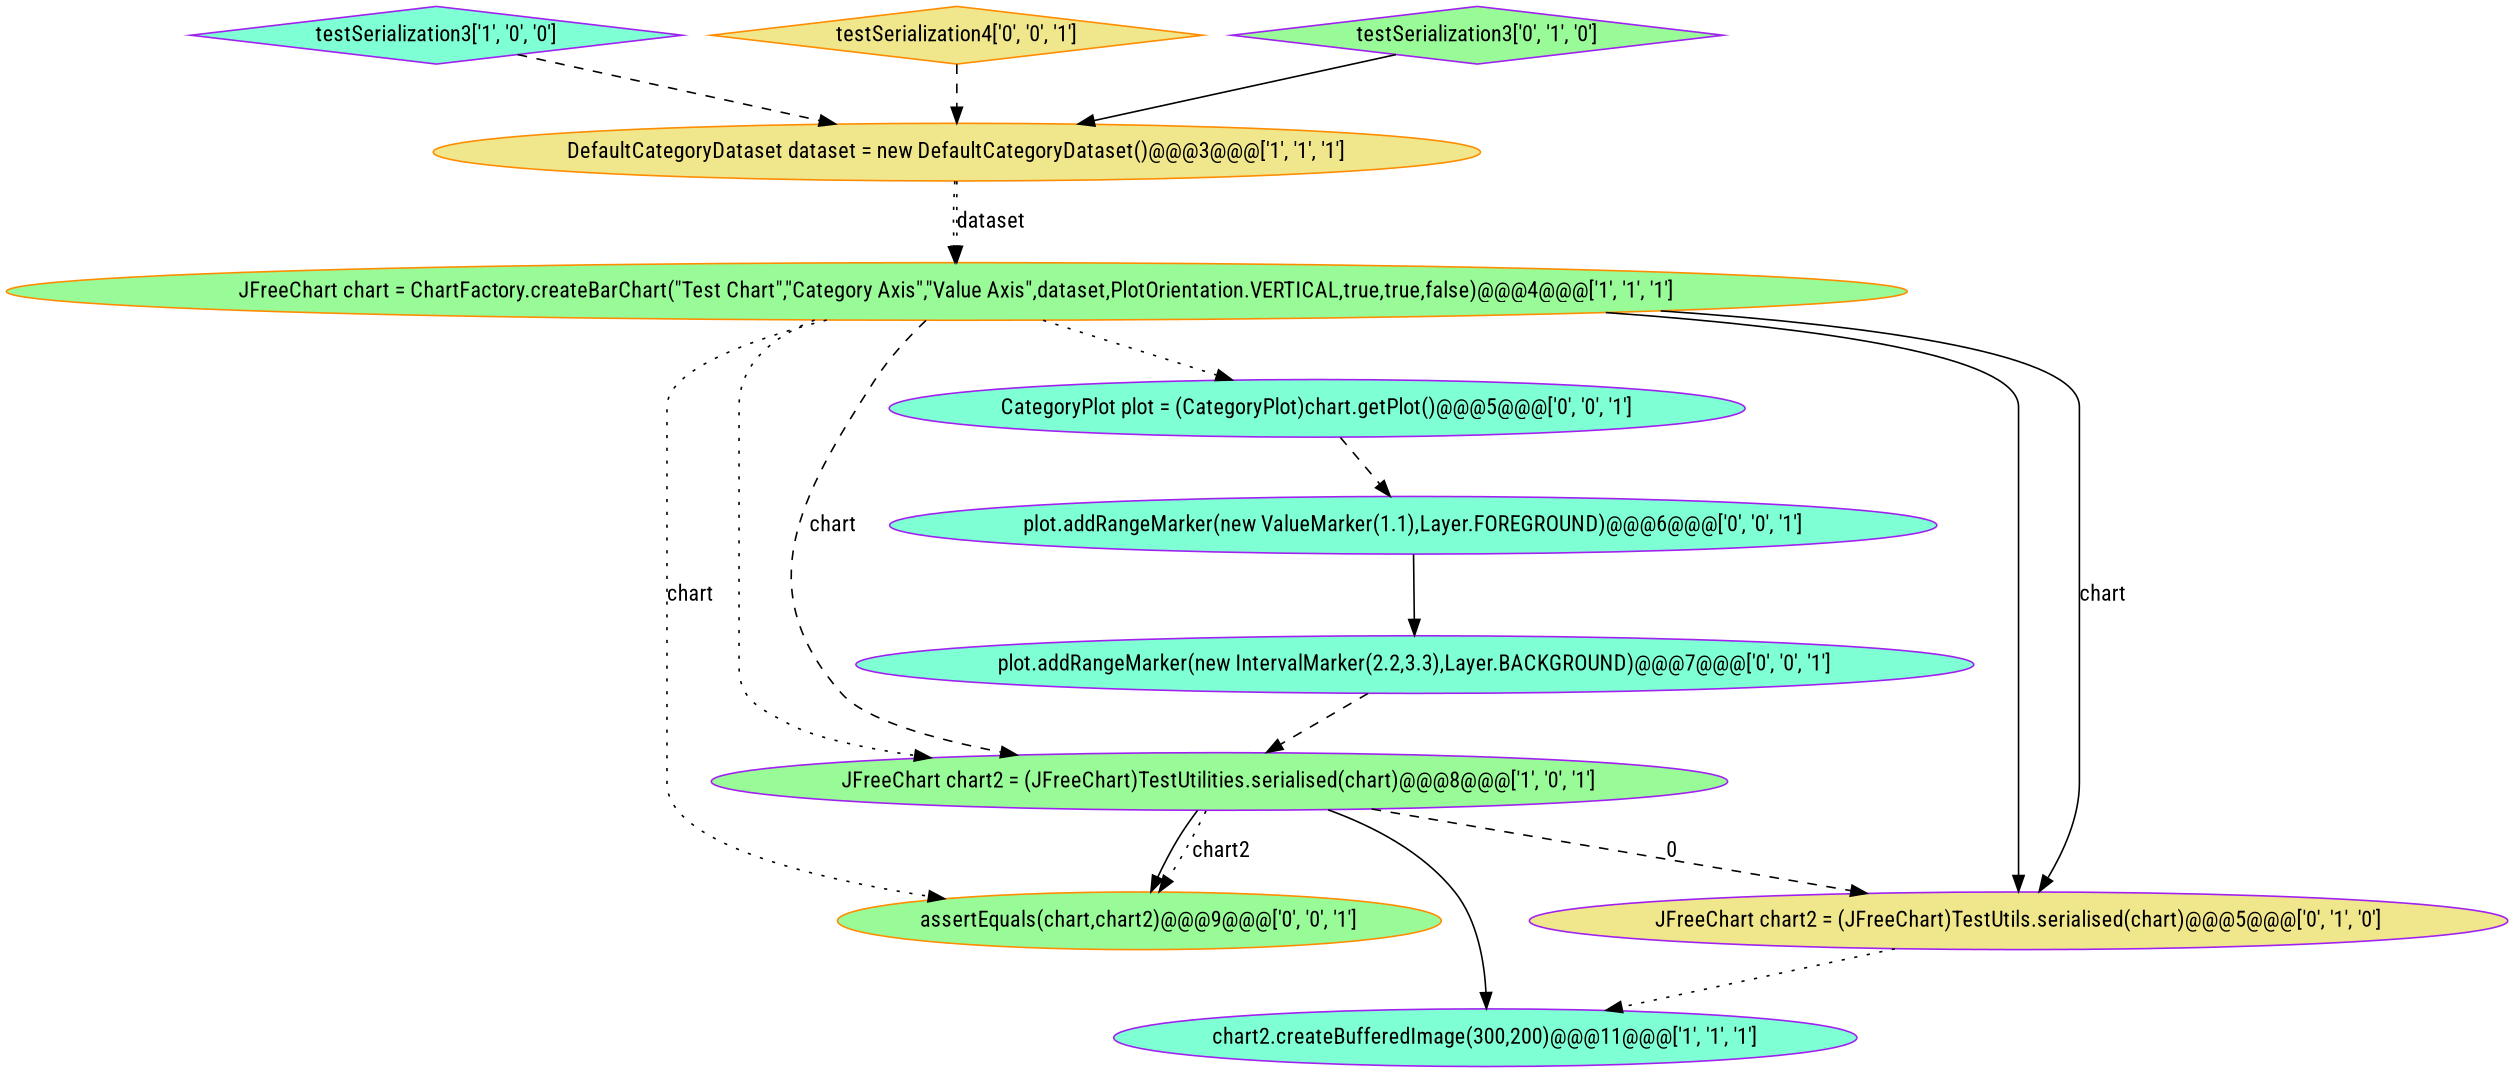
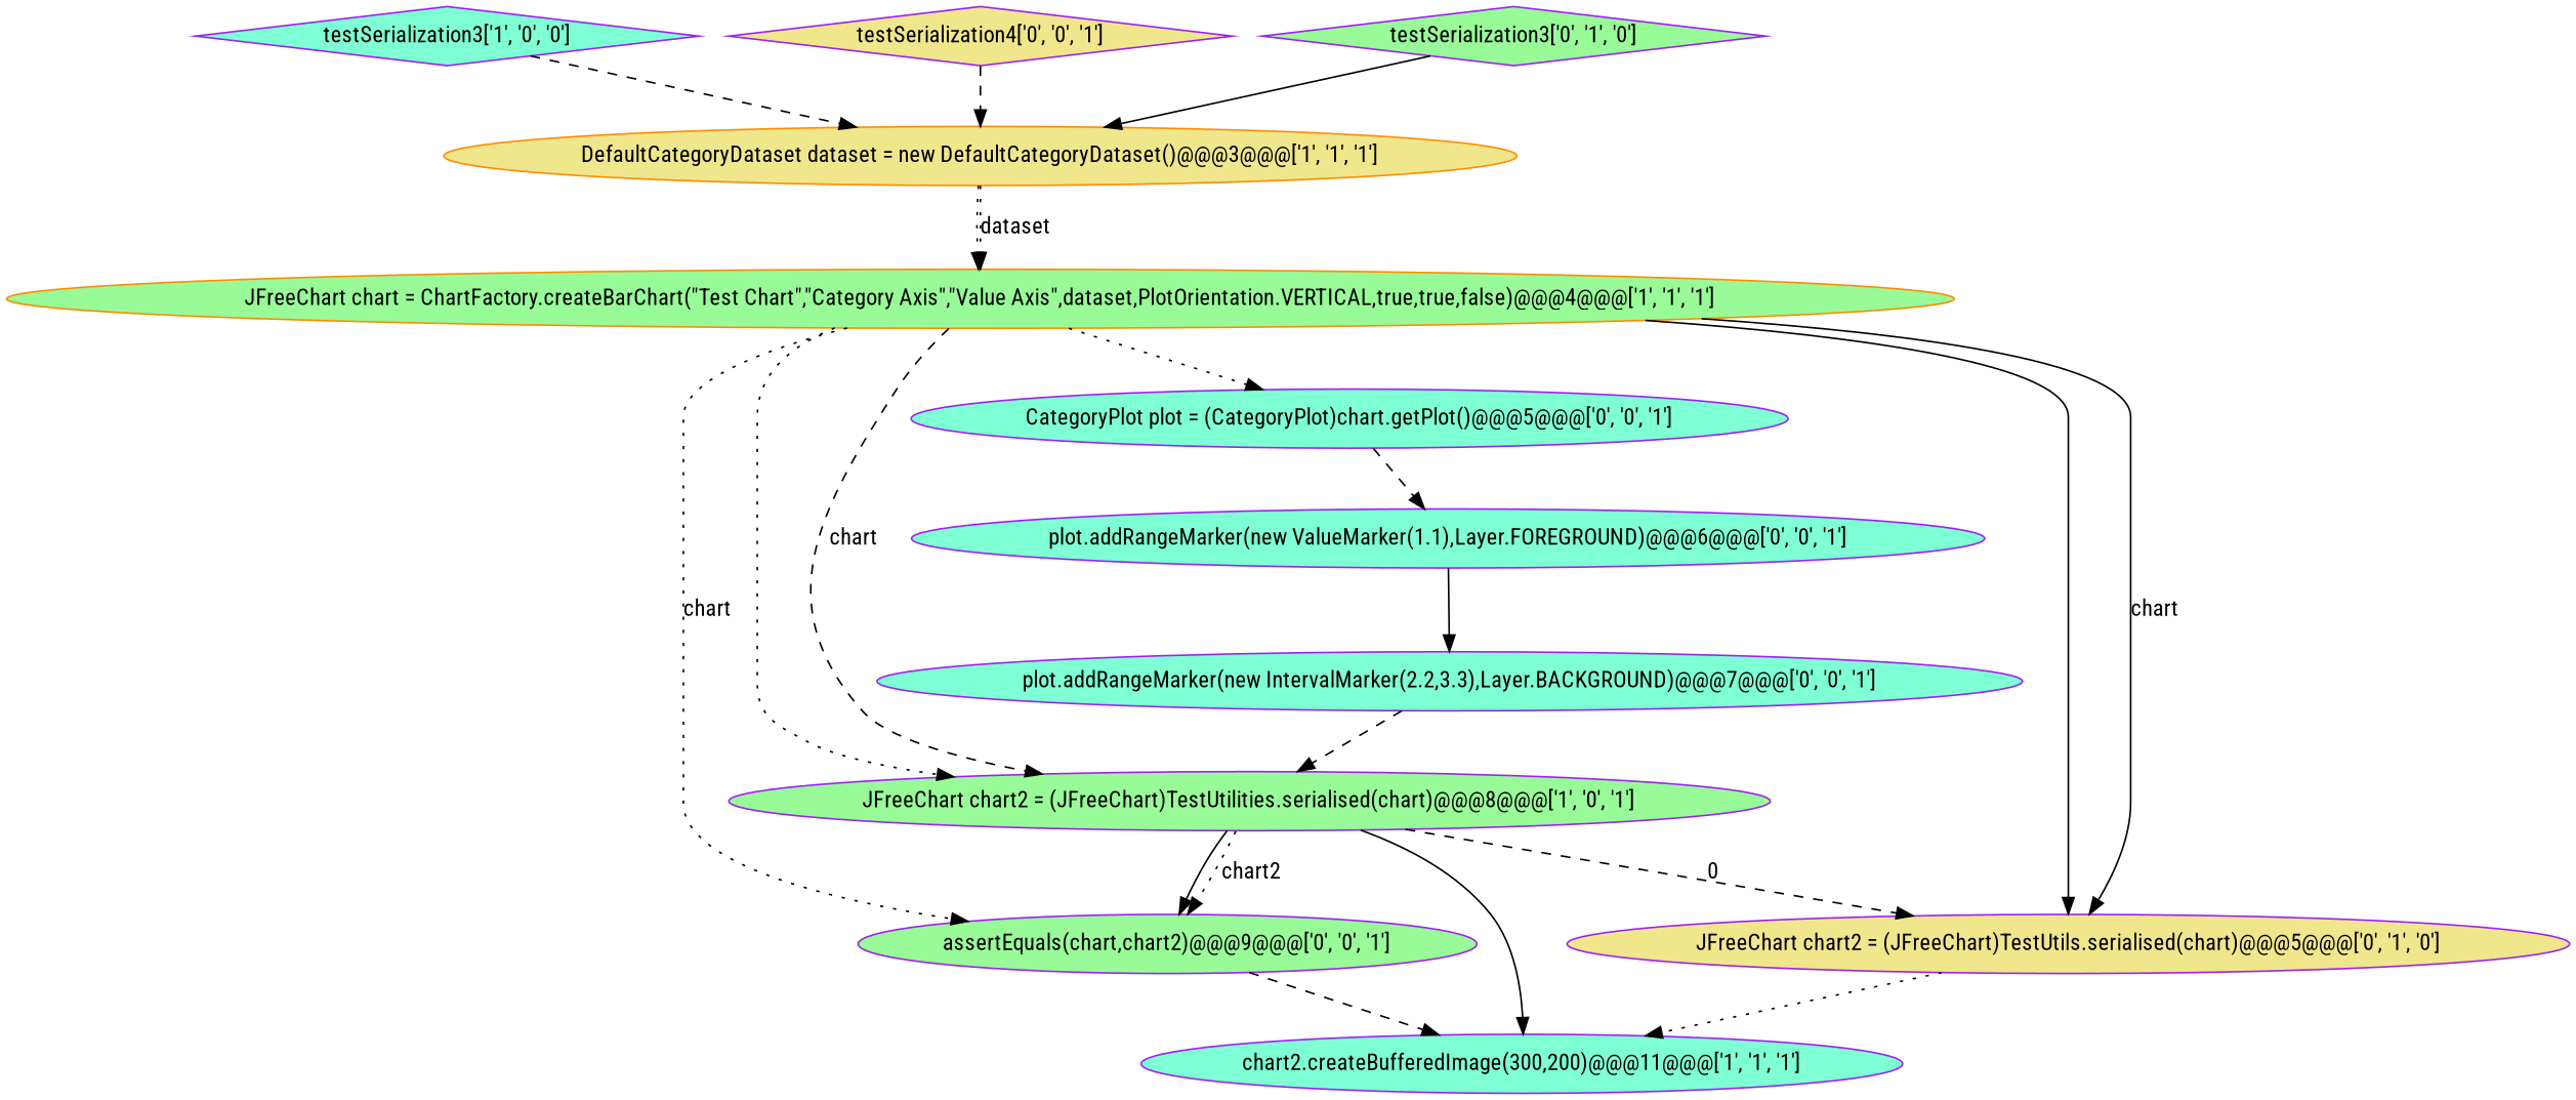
  digraph {
    fontname="Roboto Condensed"
    node [color=purple fillcolor=aquamarine fontname="Roboto Condensed" shape=ellipse style=filled]
    edge [fontname="Roboto Condensed" style=dotted]
    n1 [color=darkorange fillcolor=palegreen label="JFreeChart chart = ChartFactory.createBarChart(\"Test Chart\",\"Category Axis\",\"Value Axis\",dataset,PlotOrientation.VERTICAL,true,true,false)@@@4@@@['1', '1', '1']"]
-   n2 [color=darkorange fillcolor=palegreen label="assertEquals(chart,chart2)@@@9@@@['0', '0', '1']"]
+   n2 [fillcolor=palegreen label="assertEquals(chart,chart2)@@@9@@@['0', '0', '1']"]
    n3 [label="CategoryPlot plot = (CategoryPlot)chart.getPlot()@@@5@@@['0', '0', '1']"]
    n4 [fillcolor=palegreen label="JFreeChart chart2 = (JFreeChart)TestUtilities.serialised(chart)@@@8@@@['1', '0', '1']"]
    n5 [fillcolor=khaki label="JFreeChart chart2 = (JFreeChart)TestUtils.serialised(chart)@@@5@@@['0', '1', '0']"]
    n6 [label="chart2.createBufferedImage(300,200)@@@11@@@['1', '1', '1']"]
    n7 [label="plot.addRangeMarker(new ValueMarker(1.1),Layer.FOREGROUND)@@@6@@@['0', '0', '1']"]
    n8 [label="testSerialization3['1', '0', '0']" shape=diamond]
    n9 [color=darkorange fillcolor=khaki label="DefaultCategoryDataset dataset = new DefaultCategoryDataset()@@@3@@@['1', '1', '1']"]
    n10 [label="plot.addRangeMarker(new IntervalMarker(2.2,3.3),Layer.BACKGROUND)@@@7@@@['0', '0', '1']"]
-   n11 [color=darkorange fillcolor=khaki label="testSerialization4['0', '0', '1']" shape=diamond]
+   n11 [fillcolor=khaki label="testSerialization4['0', '0', '1']" shape=diamond]
    n12 [fillcolor=palegreen label="testSerialization3['0', '1', '0']" shape=diamond]
    n1 -> n2 [label=chart]
    n1 -> n3
    n1 -> n4
    n1 -> n4 [label=chart style=dashed]
    n1 -> n5 [style=solid]
    n1 -> n5 [label=chart style=solid]
+   n2 -> n6 [style=dashed]
    n3 -> n7 [style=dashed]
    n4 -> n2 [style=solid]
    n4 -> n2 [label=chart2]
    n4 -> n5 [label=0 style=dashed]
    n4 -> n6 [style=solid]
    n5 -> n6
    n7 -> n10 [style=solid]
    n8 -> n9 [style=dashed]
    n9 -> n1
    n9 -> n1 [label=dataset]
    n10 -> n4 [style=dashed]
    n11 -> n9 [style=dashed]
    n12 -> n9 [style=solid]
  }
